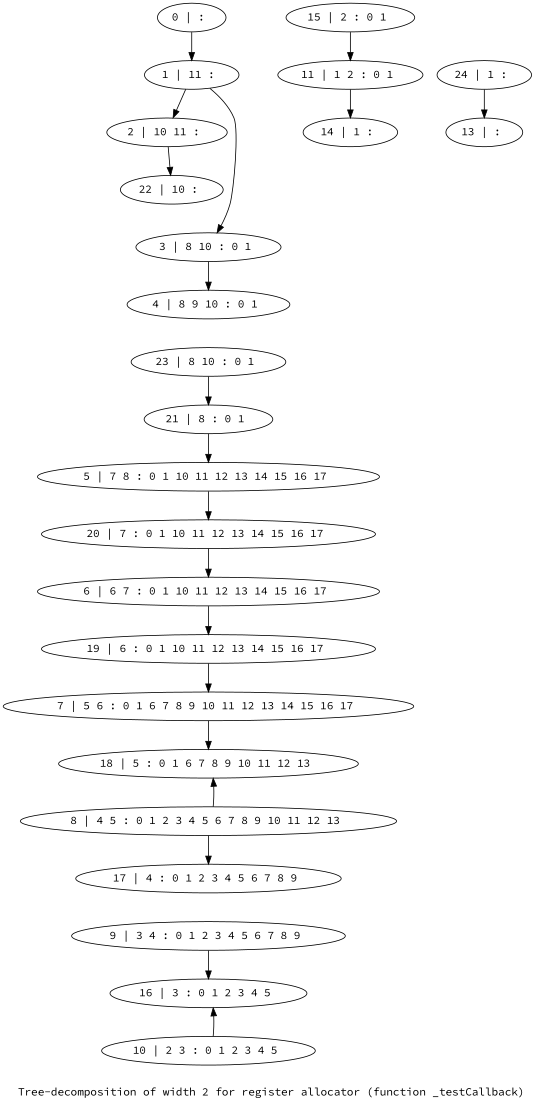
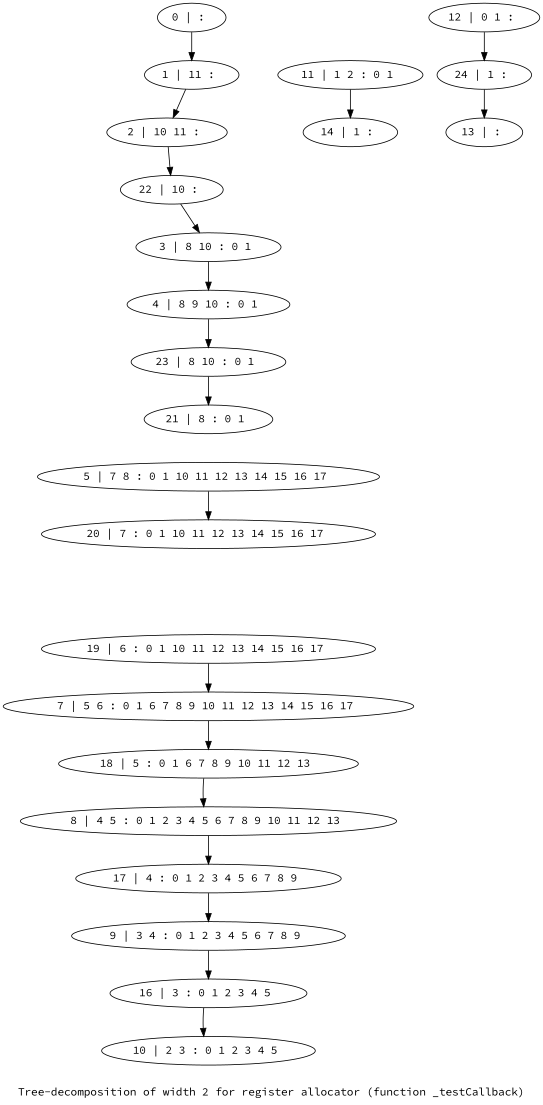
  digraph {
    fontname="Source Code Pro"
    label="Tree-decomposition of width 2 for register allocator (function _testCallback)"
    node [fontname="Source Code Pro"]
    edge [fontname="Source Code Pro"]
    n1 [label="0 | : "]
    n2 [label="1 | 11 : "]
    n3 [label="2 | 10 11 : "]
    n4 [label="22 | 10 : "]
    n5 [label="3 | 8 10 : 0 1 "]
    n6 [label="4 | 8 9 10 : 0 1 "]
    n7 [label="23 | 8 10 : 0 1 "]
    n8 [label="21 | 8 : 0 1 "]
    n9 [label="5 | 7 8 : 0 1 10 11 12 13 14 15 16 17 "]
    n10 [label="20 | 7 : 0 1 10 11 12 13 14 15 16 17 "]
-   n11 [label="6 | 6 7 : 0 1 10 11 12 13 14 15 16 17 "]
    n12 [label="19 | 6 : 0 1 10 11 12 13 14 15 16 17 "]
    n13 [label="7 | 5 6 : 0 1 6 7 8 9 10 11 12 13 14 15 16 17 "]
    n14 [label="18 | 5 : 0 1 6 7 8 9 10 11 12 13 "]
    n15 [label="8 | 4 5 : 0 1 2 3 4 5 6 7 8 9 10 11 12 13 "]
    n16 [label="17 | 4 : 0 1 2 3 4 5 6 7 8 9 "]
    n17 [label="9 | 3 4 : 0 1 2 3 4 5 6 7 8 9 "]
    n18 [label="16 | 3 : 0 1 2 3 4 5 "]
    n19 [label="10 | 2 3 : 0 1 2 3 4 5 "]
-   n20 [label="15 | 2 : 0 1 "]
    n21 [label="11 | 1 2 : 0 1 "]
    n22 [label="14 | 1 : "]
+   n23 [label="12 | 0 1 : "]
    n24 [label="24 | 1 : "]
    n25 [label="13 | : "]
    n1 -> n2
    n2 -> n3
    n3 -> n4
-   n2 -> n5
+   n4 -> n5
    n5 -> n6
+   n6 -> n7
    n7 -> n8
-   n8 -> n9
    n9 -> n10
-   n10 -> n11
-   n11 -> n12
    n12 -> n13
    n13 -> n14
-   n15 -> n14
+   n14 -> n15
    n15 -> n16
+   n16 -> n17
    n17 -> n18
-   n19 -> n18
-   n20 -> n21
+   n18 -> n19
    n21 -> n22
+   n23 -> n24
    n24 -> n25
  }
